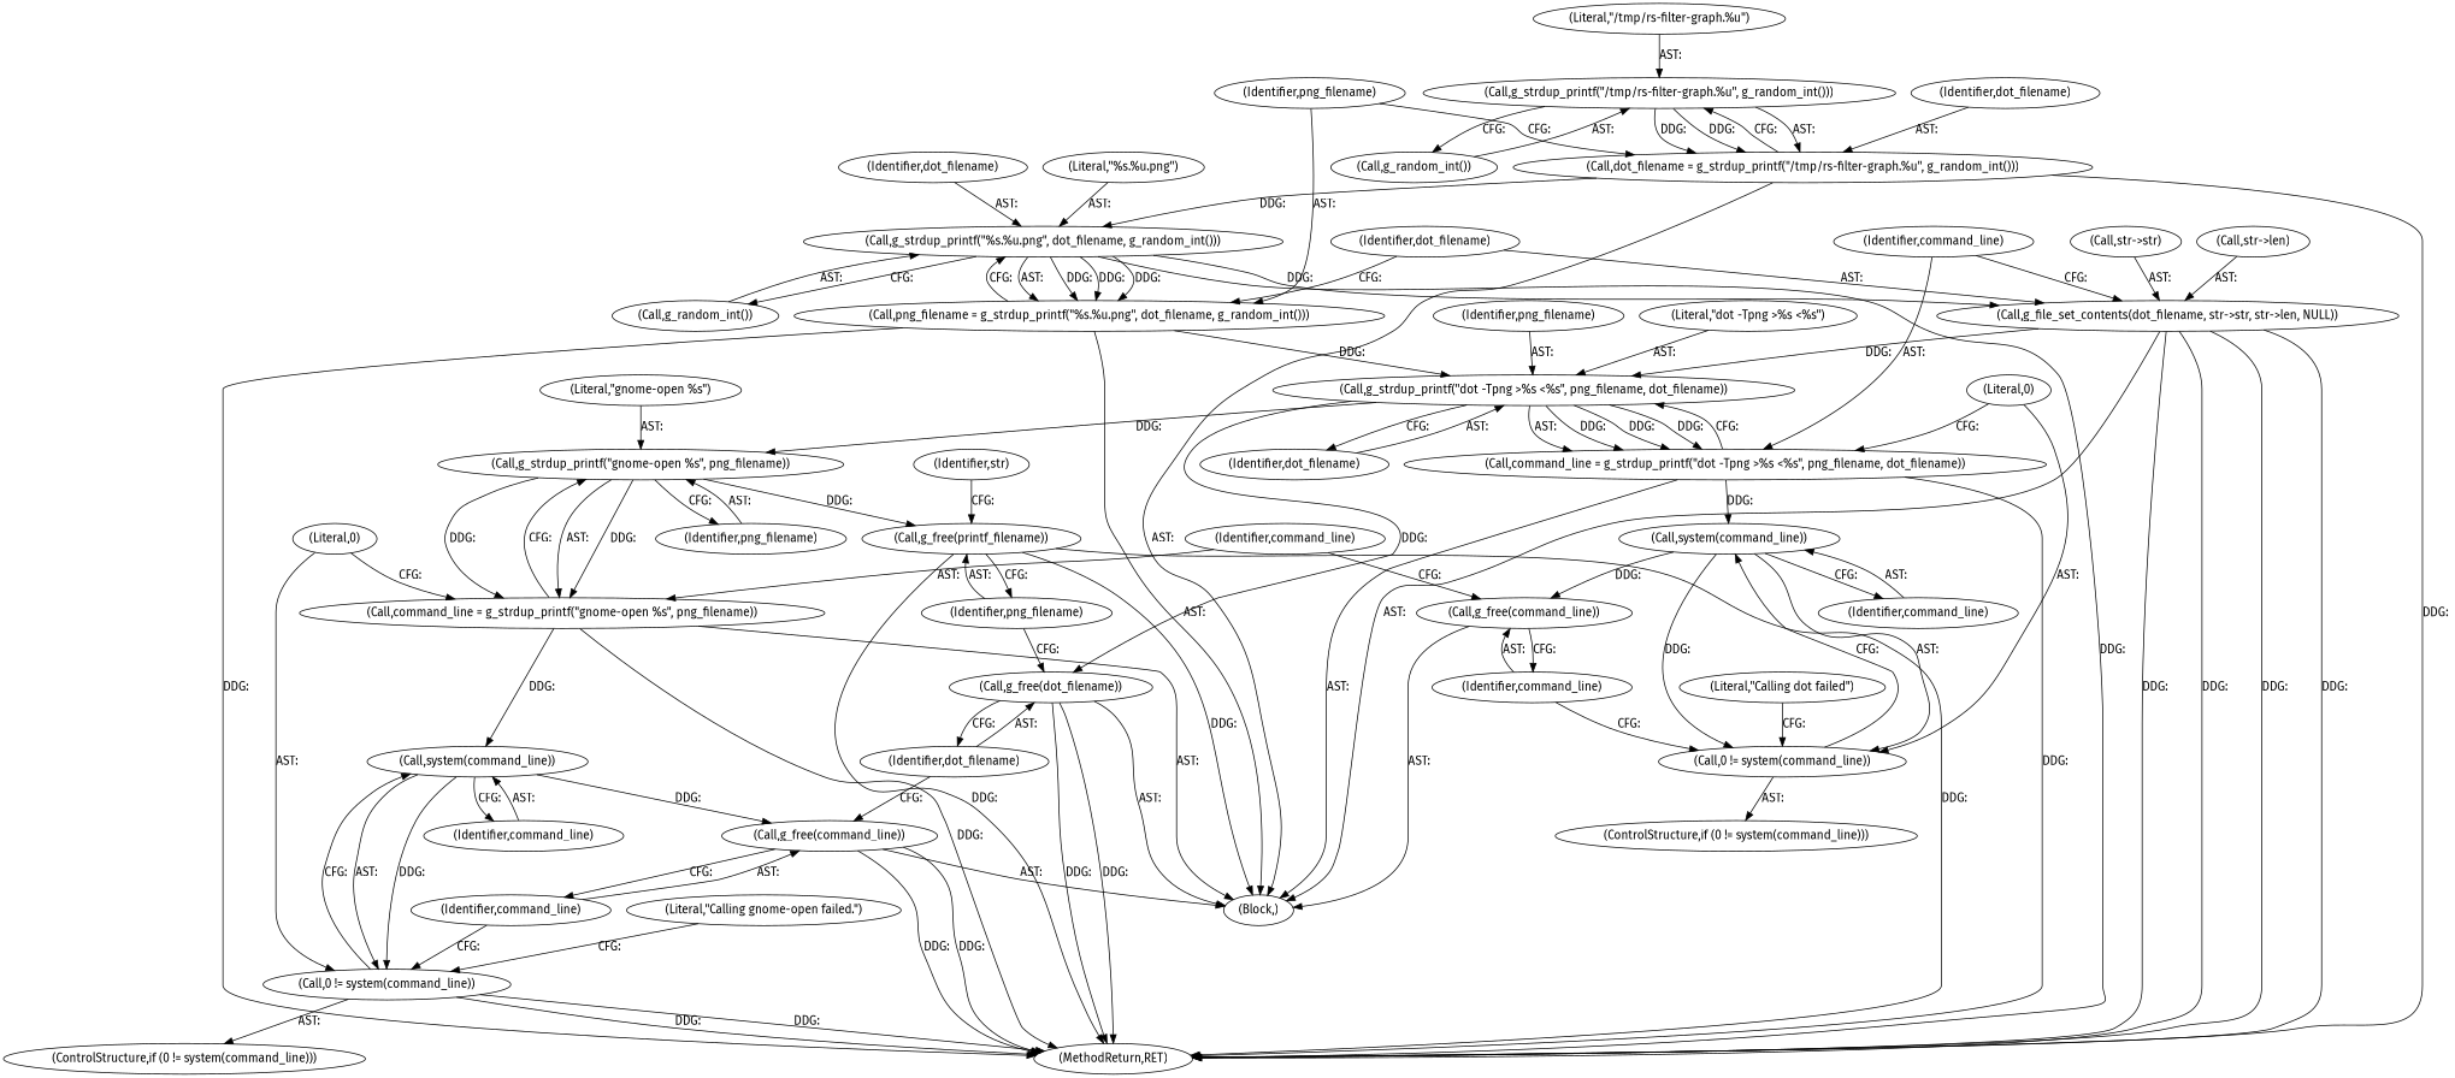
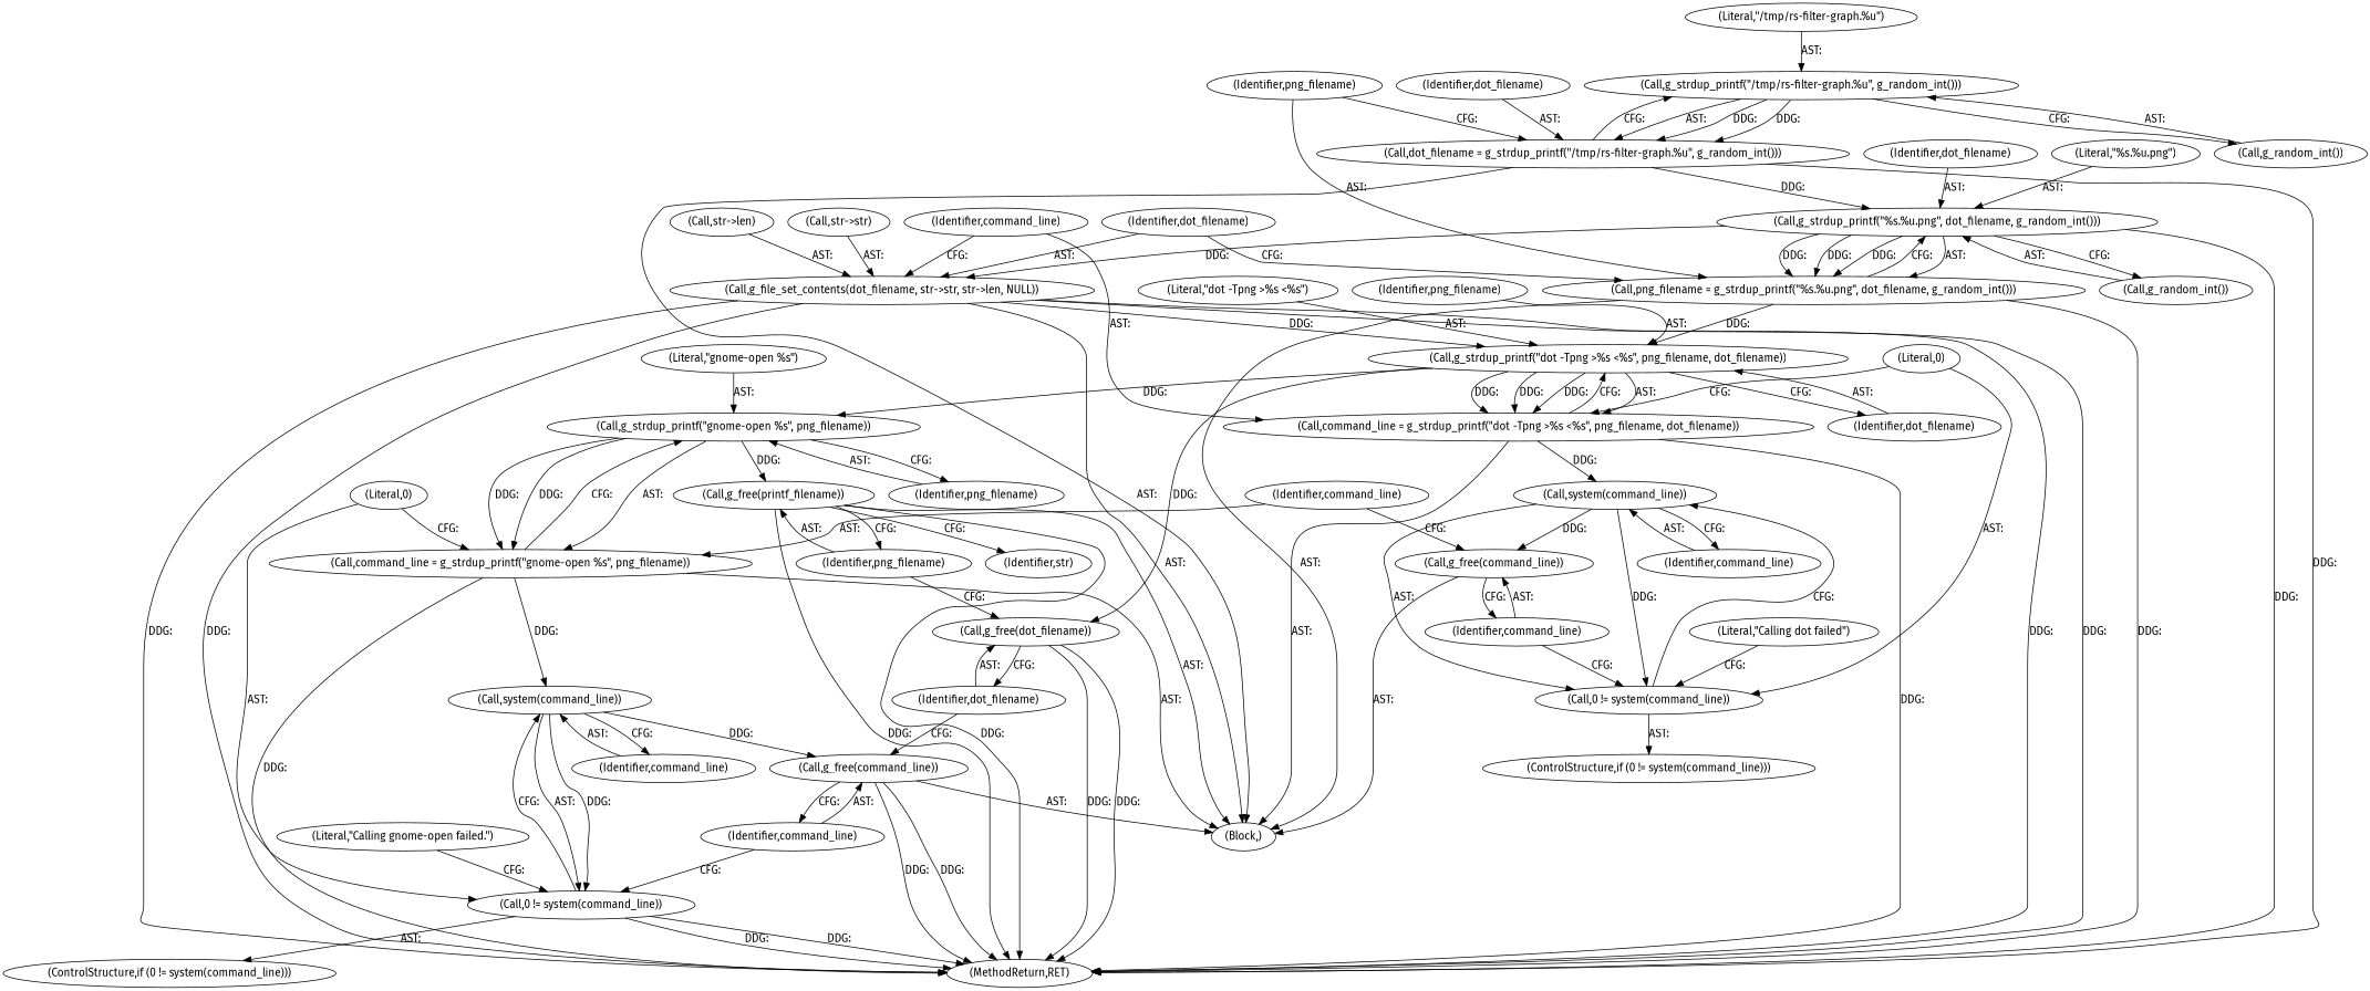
  digraph {
    fontname="Fira Sans"
    node [fontname="Fira Sans"]
    edge [fontname="Fira Sans"]
    n1 [label="(Call,g_strdup_printf(\"/tmp/rs-filter-graph.%u\", g_random_int()))"]
    n2 [label="(Call,dot_filename = g_strdup_printf(\"/tmp/rs-filter-graph.%u\", g_random_int()))"]
    n3 [label="(Call,g_random_int())"]
    n4 [label="(Call,g_strdup_printf(\"%s.%u.png\", dot_filename, g_random_int()))"]
    n5 [label="(MethodReturn,RET)"]
    n6 [label="(Block,)"]
    n7 [label="(Call,png_filename = g_strdup_printf(\"%s.%u.png\", dot_filename, g_random_int()))"]
    n8 [label="(Call,g_file_set_contents(dot_filename, str->str, str->len, NULL))"]
    n9 [label="(Call,g_random_int())"]
    n10 [label="(Call,g_strdup_printf(\"dot -Tpng >%s <%s\", png_filename, dot_filename))"]
    n11 [label="(Call,command_line = g_strdup_printf(\"dot -Tpng >%s <%s\", png_filename, dot_filename))"]
    n12 [label="(Call,g_strdup_printf(\"gnome-open %s\", png_filename))"]
    n13 [label="(Call,g_free(dot_filename))"]
    n14 [label="(Identifier,dot_filename)"]
    n15 [label="(Call,system(command_line))"]
    n16 [label="(Call,command_line = g_strdup_printf(\"gnome-open %s\", png_filename))"]
    n17 [label="(Call,g_free(printf_filename))"]
    n18 [label="(Identifier,png_filename)"]
    n19 [label="(Identifier,dot_filename)"]
    n20 [label="(Call,0 != system(command_line))"]
    n21 [label="(Call,g_free(command_line))"]
    n22 [label="(Identifier,command_line)"]
    n23 [label="(ControlStructure,if (0 != system(command_line)))"]
    n24 [label="(Identifier,command_line)"]
    n25 [label="(Call,system(command_line))"]
    n26 [label="(Identifier,png_filename)"]
    n27 [label="(Call,0 != system(command_line))"]
    n28 [label="(Call,g_free(command_line))"]
    n29 [label="(Identifier,command_line)"]
    n30 [label="(ControlStructure,if (0 != system(command_line)))"]
    n31 [label="(Identifier,command_line)"]
    n32 [label="(Literal,0)"]
    n33 [label="(Literal,\"Calling gnome-open failed.\")"]
    n34 [label="(Identifier,str)"]
    n35 [label="(Identifier,dot_filename)"]
    n36 [label="(Literal,\"dot -Tpng >%s <%s\")"]
    n37 [label="(Identifier,command_line)"]
    n38 [label="(Literal,0)"]
    n39 [label="(Identifier,dot_filename)"]
    n40 [label="(Call,str->str)"]
    n41 [label="(Call,str->len)"]
    n42 [label="(Identifier,dot_filename)"]
    n43 [label="(Literal,\"Calling dot failed\")"]
    n44 [label="(Literal,\"gnome-open %s\")"]
    n45 [label="(Identifier,command_line)"]
    n46 [label="(Literal,\"%s.%u.png\")"]
    n47 [label="(Identifier,png_filename)"]
    n48 [label="(Identifier,png_filename)"]
    n49 [label="(Literal,\"/tmp/rs-filter-graph.%u\")"]
    n1 -> n2 [label="AST: "]
    n1 -> n2 [label="DDG: "]
    n1 -> n2 [label="DDG: "]
    n1 -> n3 [label="CFG: "]
    n2 -> n1 [label="CFG: "]
    n2 -> n4 [label="DDG: "]
    n2 -> n5 [label="DDG: "]
    n2 -> n6 [label="AST: "]
    n3 -> n1 [label="AST: "]
    n4 -> n5 [label="DDG: "]
    n4 -> n7 [label="AST: "]
    n4 -> n7 [label="DDG: "]
    n4 -> n7 [label="DDG: "]
    n4 -> n7 [label="DDG: "]
    n4 -> n8 [label="DDG: "]
    n4 -> n9 [label="CFG: "]
    n7 -> n4 [label="CFG: "]
    n7 -> n5 [label="DDG: "]
    n7 -> n6 [label="AST: "]
    n7 -> n10 [label="DDG: "]
    n8 -> n5 [label="DDG: "]
    n8 -> n5 [label="DDG: "]
    n8 -> n5 [label="DDG: "]
    n8 -> n5 [label="DDG: "]
    n8 -> n6 [label="AST: "]
    n8 -> n10 [label="DDG: "]
    n9 -> n4 [label="AST: "]
    n10 -> n11 [label="AST: "]
    n10 -> n11 [label="DDG: "]
    n10 -> n11 [label="DDG: "]
    n10 -> n11 [label="DDG: "]
    n10 -> n12 [label="DDG: "]
    n10 -> n13 [label="DDG: "]
    n10 -> n14 [label="CFG: "]
    n11 -> n5 [label="DDG: "]
    n11 -> n6 [label="AST: "]
    n11 -> n10 [label="CFG: "]
    n11 -> n15 [label="DDG: "]
    n12 -> n16 [label="AST: "]
    n12 -> n16 [label="DDG: "]
    n12 -> n16 [label="DDG: "]
    n12 -> n17 [label="DDG: "]
    n12 -> n18 [label="CFG: "]
    n13 -> n5 [label="DDG: "]
    n13 -> n5 [label="DDG: "]
-   n13 -> n6 [label="AST: "]
    n13 -> n19 [label="CFG: "]
    n14 -> n10 [label="AST: "]
    n15 -> n20 [label="AST: "]
    n15 -> n20 [label="DDG: "]
    n15 -> n21 [label="DDG: "]
    n15 -> n22 [label="CFG: "]
    n16 -> n5 [label="DDG: "]
    n16 -> n6 [label="AST: "]
    n16 -> n12 [label="CFG: "]
    n16 -> n25 [label="DDG: "]
    n17 -> n5 [label="DDG: "]
    n17 -> n5 [label="DDG: "]
-   n17 -> n6 [label="DDG: "]
+   n17 -> n6 [label="AST: "]
    n17 -> n26 [label="CFG: "]
    n18 -> n12 [label="AST: "]
    n19 -> n13 [label="AST: "]
    n19 -> n28 [label="CFG: "]
    n20 -> n15 [label="CFG: "]
    n20 -> n23 [label="AST: "]
    n21 -> n6 [label="AST: "]
    n21 -> n24 [label="CFG: "]
    n22 -> n15 [label="AST: "]
    n24 -> n20 [label="CFG: "]
    n24 -> n21 [label="AST: "]
    n25 -> n27 [label="AST: "]
    n25 -> n27 [label="DDG: "]
    n25 -> n28 [label="DDG: "]
    n25 -> n29 [label="CFG: "]
    n26 -> n13 [label="CFG: "]
    n26 -> n17 [label="AST: "]
    n27 -> n5 [label="DDG: "]
    n27 -> n5 [label="DDG: "]
    n27 -> n25 [label="CFG: "]
    n27 -> n30 [label="AST: "]
    n28 -> n5 [label="DDG: "]
    n28 -> n5 [label="DDG: "]
    n28 -> n6 [label="AST: "]
    n28 -> n31 [label="CFG: "]
    n29 -> n25 [label="AST: "]
    n31 -> n27 [label="CFG: "]
    n31 -> n28 [label="AST: "]
    n32 -> n16 [label="CFG: "]
    n32 -> n27 [label="AST: "]
    n33 -> n27 [label="CFG: "]
-   n34 -> n17 [label="CFG: "]
+   n17 -> n34 [label="CFG: "]
    n35 -> n2 [label="AST: "]
    n36 -> n10 [label="AST: "]
    n37 -> n8 [label="CFG: "]
    n37 -> n11 [label="AST: "]
    n38 -> n11 [label="CFG: "]
    n38 -> n20 [label="AST: "]
    n39 -> n4 [label="AST: "]
    n40 -> n8 [label="AST: "]
    n41 -> n8 [label="AST: "]
    n42 -> n7 [label="CFG: "]
    n42 -> n8 [label="AST: "]
    n43 -> n20 [label="CFG: "]
    n44 -> n12 [label="AST: "]
    n45 -> n16 [label="AST: "]
    n45 -> n21 [label="CFG: "]
    n46 -> n4 [label="AST: "]
    n47 -> n10 [label="AST: "]
    n48 -> n2 [label="CFG: "]
    n48 -> n7 [label="AST: "]
    n49 -> n1 [label="AST: "]
  }
